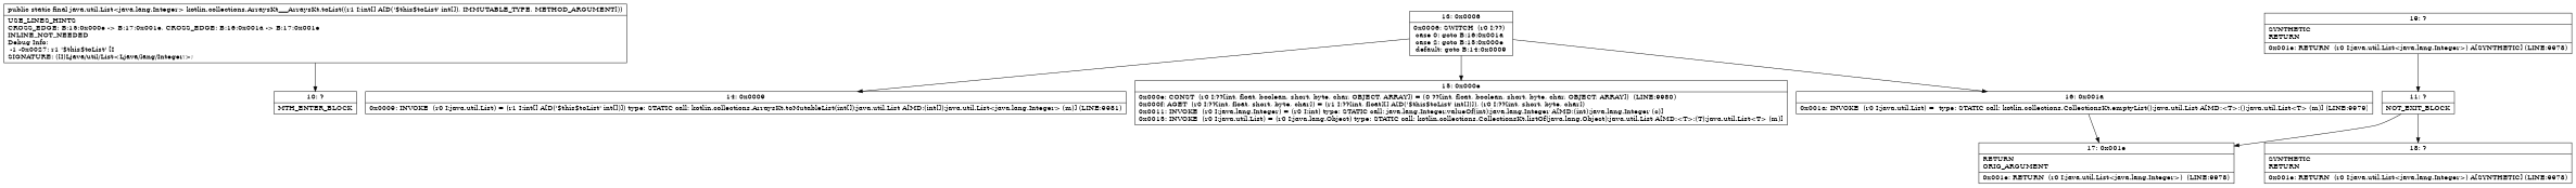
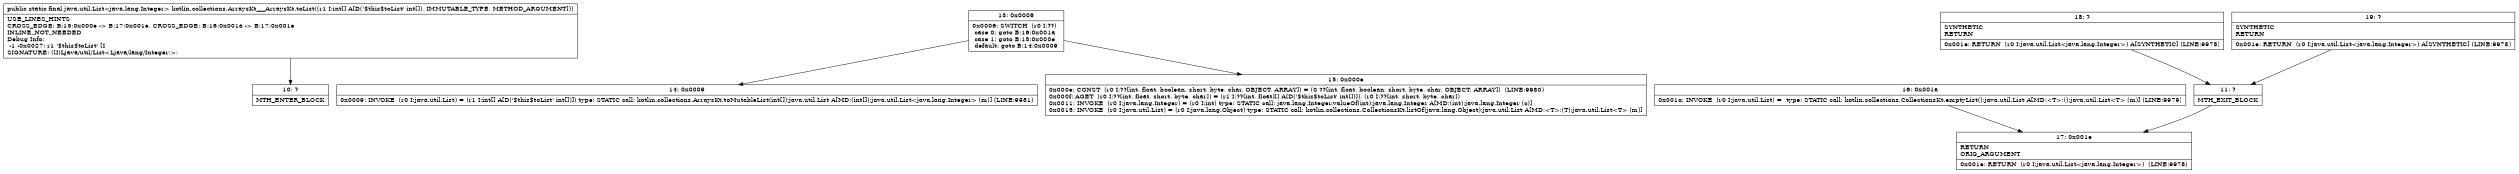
  digraph {
    node [shape=record]
    n1 [label="{10\:\ ?|MTH_ENTER_BLOCK\l}"]
-   n2 [label="{13\:\ 0x0006|0x0006: SWITCH  (r0 I:??)\l case 0: goto B:16:0x001a\l case 2: goto B:15:0x000e\l default: goto B:14:0x0009 \l}"]
+   n2 [label="{13\:\ 0x0006|0x0006: SWITCH  (r0 I:??)\l case 0: goto B:16:0x001a\l case 1: goto B:15:0x000e\l default: goto B:14:0x0009 \l}"]
    n3 [label="{14\:\ 0x0009|0x0009: INVOKE  (r0 I:java.util.List) = (r1 I:int[] A[D('$this$toList' int[])]) type: STATIC call: kotlin.collections.ArraysKt.toMutableList(int[]):java.util.List A[MD:(int[]):java.util.List\<java.lang.Integer\> (m)] (LINE:9981)\l}"]
    n4 [label="{15\:\ 0x000e|0x000e: CONST  (r0 I:??[int, float, boolean, short, byte, char, OBJECT, ARRAY]) = (0 ??[int, float, boolean, short, byte, char, OBJECT, ARRAY])  (LINE:9980)\l0x000f: AGET  (r0 I:??[int, float, short, byte, char]) = (r1 I:??[int, float][] A[D('$this$toList' int[])]), (r0 I:??[int, short, byte, char]) \l0x0011: INVOKE  (r0 I:java.lang.Integer) = (r0 I:int) type: STATIC call: java.lang.Integer.valueOf(int):java.lang.Integer A[MD:(int):java.lang.Integer (c)]\l0x0015: INVOKE  (r0 I:java.util.List) = (r0 I:java.lang.Object) type: STATIC call: kotlin.collections.CollectionsKt.listOf(java.lang.Object):java.util.List A[MD:\<T\>:(T):java.util.List\<T\> (m)]\l}"]
    n5 [label="{16\:\ 0x001a|0x001a: INVOKE  (r0 I:java.util.List) =  type: STATIC call: kotlin.collections.CollectionsKt.emptyList():java.util.List A[MD:\<T\>:():java.util.List\<T\> (m)] (LINE:9979)\l}"]
    n6 [label="{17\:\ 0x001e|RETURN\lORIG_ARGUMENT\l|0x001e: RETURN  (r0 I:java.util.List\<java.lang.Integer\>)  (LINE:9978)\l}"]
    n7 [label="{18\:\ ?|SYNTHETIC\lRETURN\l|0x001e: RETURN  (r0 I:java.util.List\<java.lang.Integer\>) A[SYNTHETIC] (LINE:9978)\l}"]
-   n8 [label="{11\:\ ?|NOT_EXIT_BLOCK\l}"]
+   n8 [label="{11\:\ ?|MTH_EXIT_BLOCK\l}"]
    n9 [label="{19\:\ ?|SYNTHETIC\lRETURN\l|0x001e: RETURN  (r0 I:java.util.List\<java.lang.Integer\>) A[SYNTHETIC] (LINE:9978)\l}"]
    n10 [label="{public static final java.util.List\<java.lang.Integer\> kotlin.collections.ArraysKt___ArraysKt.toList((r1 I:int[] A[D('$this$toList' int[]), IMMUTABLE_TYPE, METHOD_ARGUMENT]))  | USE_LINES_HINTS\lCROSS_EDGE: B:15:0x000e \-\> B:17:0x001e, CROSS_EDGE: B:16:0x001a \-\> B:17:0x001e\lINLINE_NOT_NEEDED\lDebug Info:\l  \-1 \-0x0027: r1 '$this$toList' [I\lSIGNATURE: ([I)Ljava\/util\/List\<Ljava\/lang\/Integer;\>;\l}"]
    n2 -> n3
    n2 -> n4
-   n2 -> n5
    n5 -> n6
-   n8 -> n7
+   n7 -> n8
    n8 -> n6
    n9 -> n8
    n10 -> n1
  }
